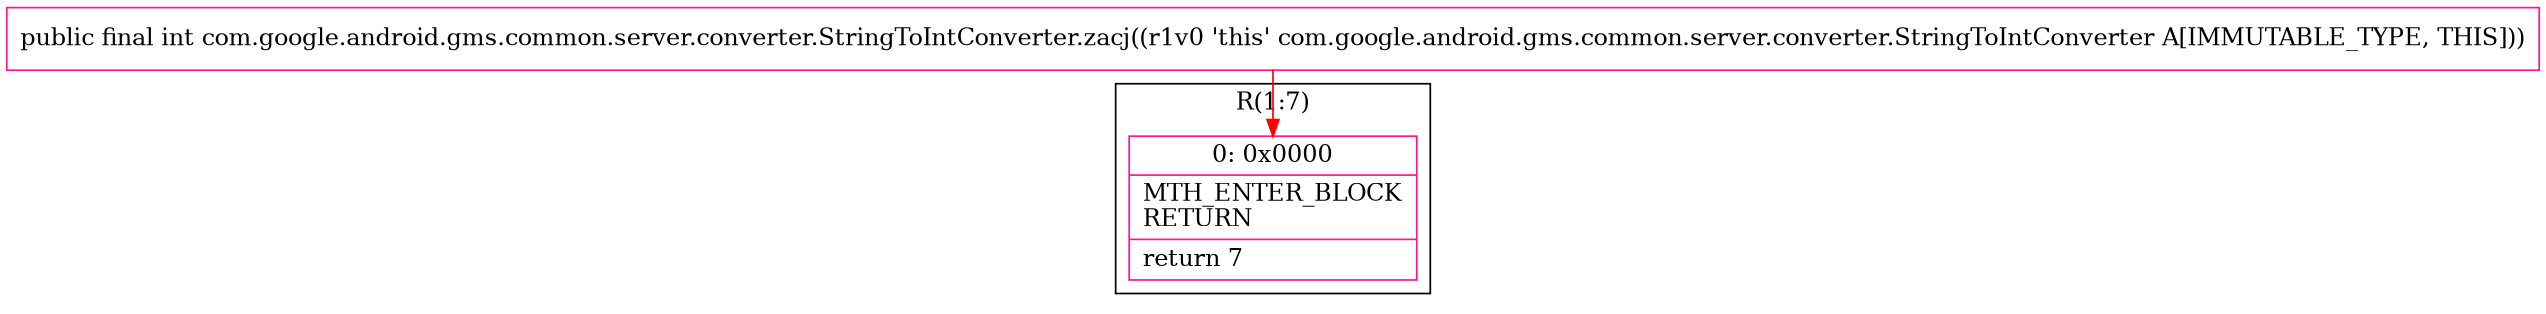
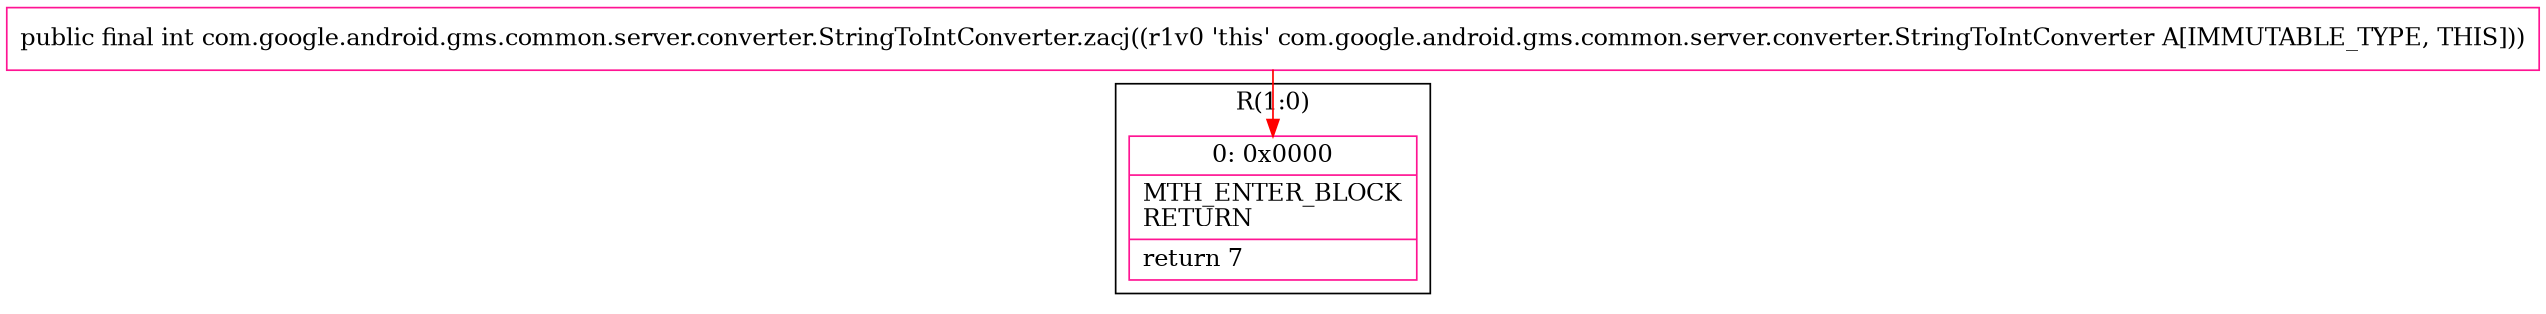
  digraph {
    node [color=deeppink shape=record]
    n1 [label="{0\:\ 0x0000|MTH_ENTER_BLOCK\lRETURN\l|return 7\l}"]
    n2 [label="{public final int com.google.android.gms.common.server.converter.StringToIntConverter.zacj((r1v0 'this' com.google.android.gms.common.server.converter.StringToIntConverter A[IMMUTABLE_TYPE, THIS])) }"]
    subgraph cluster_1 {
-     label="R(1:7)"
+     label="R(1:0)"
      n1
    }
    n2 -> n1 [color=red]
  }
